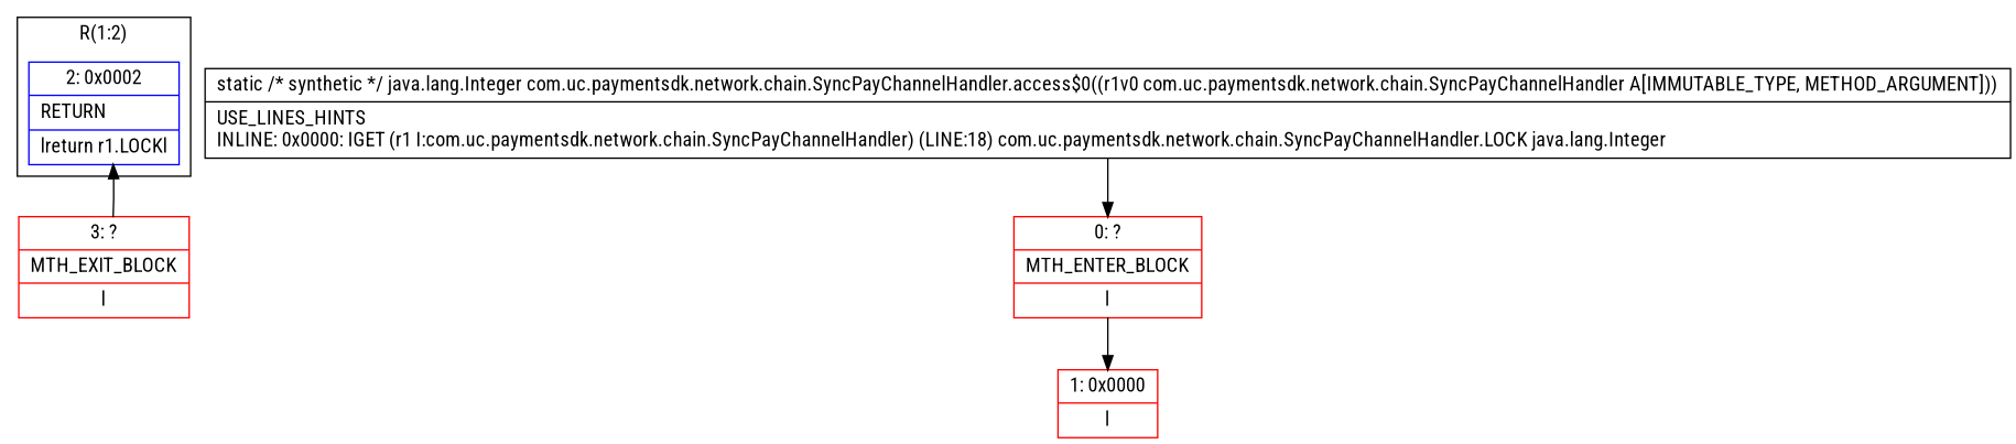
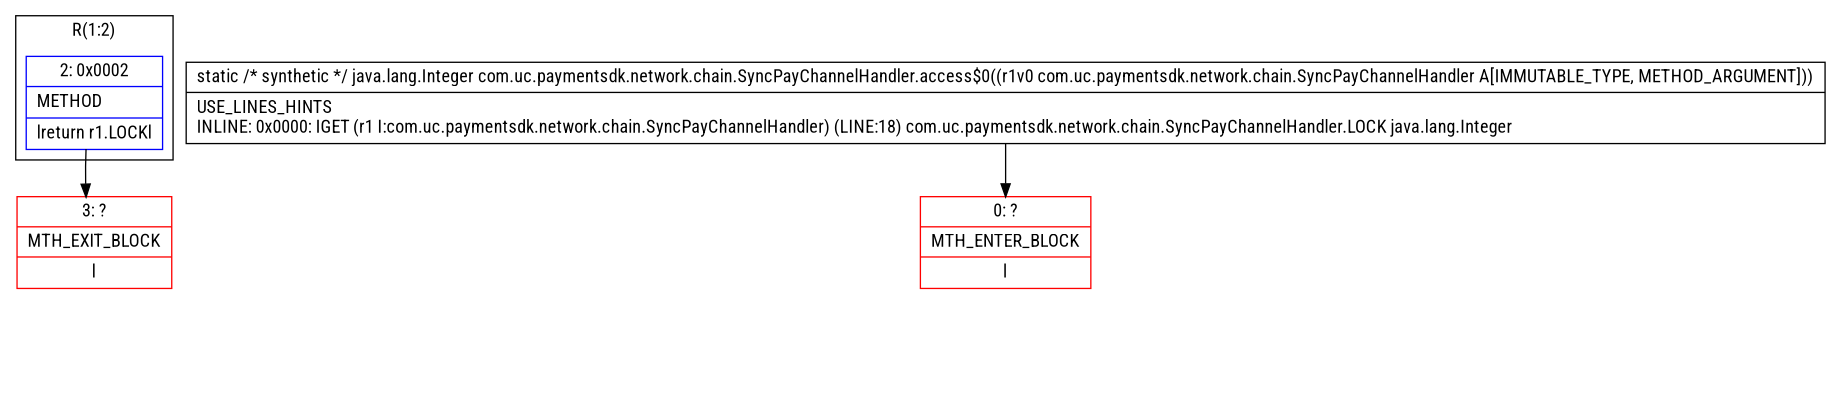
  digraph {
    fontname="Roboto Condensed"
    node [color=red fontname="Roboto Condensed" shape=record]
    edge [fontname="Roboto Condensed"]
-   n1 [color=blue label="{2\:\ 0x0002|RETURN\l|lreturn r1.LOCKl}"]
+   n1 [color=blue label="{2\:\ 0x0002|METHOD\l|lreturn r1.LOCKl}"]
    n2 [label="{3\:\ ?|MTH_EXIT_BLOCK\l|l}"]
    n3 [label="{0\:\ ?|MTH_ENTER_BLOCK\l|l}"]
-   n4 [label="{1\:\ 0x0000|l}"]
    n5 [label="{static \/* synthetic *\/ java.lang.Integer com.uc.paymentsdk.network.chain.SyncPayChannelHandler.access$0((r1v0 com.uc.paymentsdk.network.chain.SyncPayChannelHandler A[IMMUTABLE_TYPE, METHOD_ARGUMENT]))  | USE_LINES_HINTS\lINLINE: 0x0000: IGET (r1 I:com.uc.paymentsdk.network.chain.SyncPayChannelHandler) (LINE:18) com.uc.paymentsdk.network.chain.SyncPayChannelHandler.LOCK java.lang.Integer\l}" color=""]
    subgraph cluster_1 {
      label="R(1:2)"
      n1
    }
-   n2 -> n1
-   n3 -> n4
+   n1 -> n2
    n5 -> n3
  }
